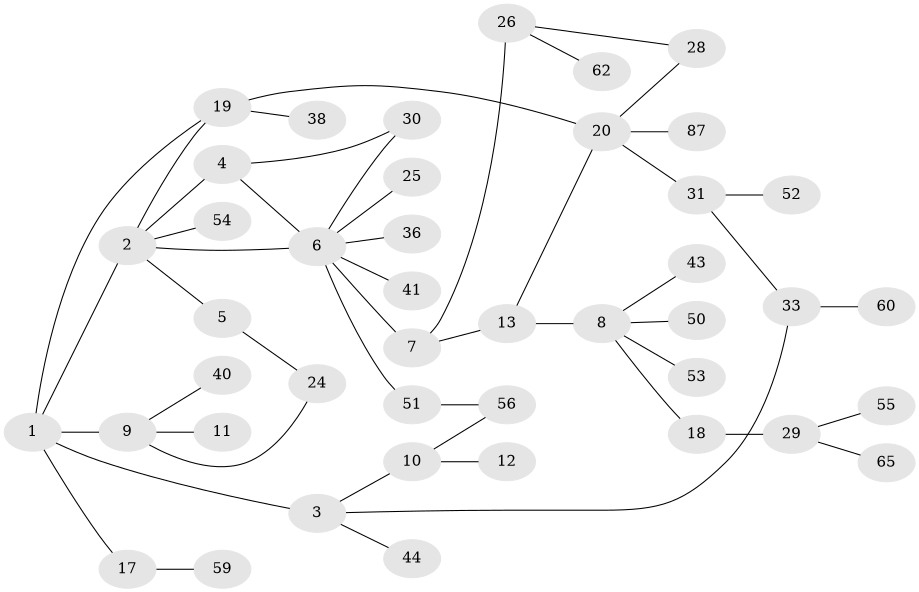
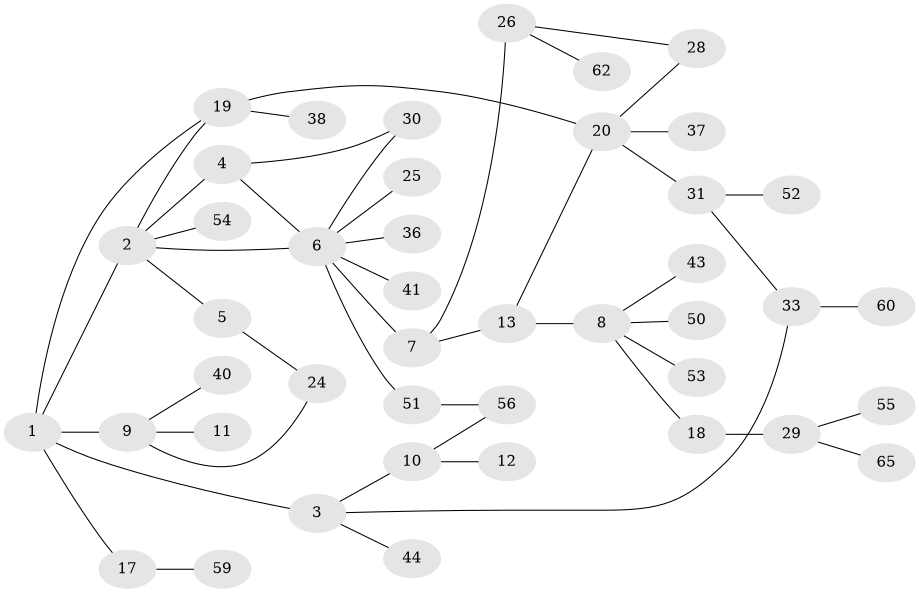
  graph {
    rankdir=LR
    node [color=gray90 style=filled]
    1 [super="+67"]
    2 [super="+35"]
    3 [super="+14"]
    9 [super="+27"]
    17 [super="+22"]
    19 [super="+61"]
    4 [super="+15"]
    5 [super="+32"]
    6 [super="+34"]
    54
    10 [super="+21"]
    33 [super="+57"]
    44
    24 [super="+47"]
    11 [super="+16"]
    40
    59
    20 [super="+23"]
    38
    30 [super="+45"]
    7 [super="+46"]
    25
    36
    41
    51
    12
    56 [super="+66"]
    60
    13 [super="+63"]
    26 [super="+58"]
    8 [super="+48"]
    18 [super="+64"]
    43
    50
    53
    28
    62
    29 [super="+42"]
    31 [super="+39"]
-   37 [super="+49" label=87]
+   37 [super="+49"]
    55
    65
    52
    1 -- 2
    1 -- 3
    1 -- 9
    1 -- 17
    1 -- 19
    2 -- 19
    2 -- 4
    2 -- 5
    2 -- 6
    2 -- 54
    3 -- 10
    3 -- 33
    3 -- 44
    9 -- 24
    9 -- 11
    9 -- 40
    17 -- 59
    19 -- 20
    19 -- 38
    4 -- 6
    4 -- 30
    5 -- 24
    6 -- 30
    6 -- 7
    6 -- 25
    6 -- 36
    6 -- 41
    6 -- 51
    10 -- 12
    10 -- 56
    33 -- 60
    20 -- 28
    20 -- 31
    20 -- 37
    7 -- 13
    7 -- 26
    51 -- 56
    13 -- 20
    13 -- 8
    26 -- 28
    26 -- 62
    8 -- 18
    8 -- 43
    8 -- 50
    8 -- 53
    18 -- 29
    29 -- 55
    29 -- 65
    31 -- 33
    31 -- 52
  }
